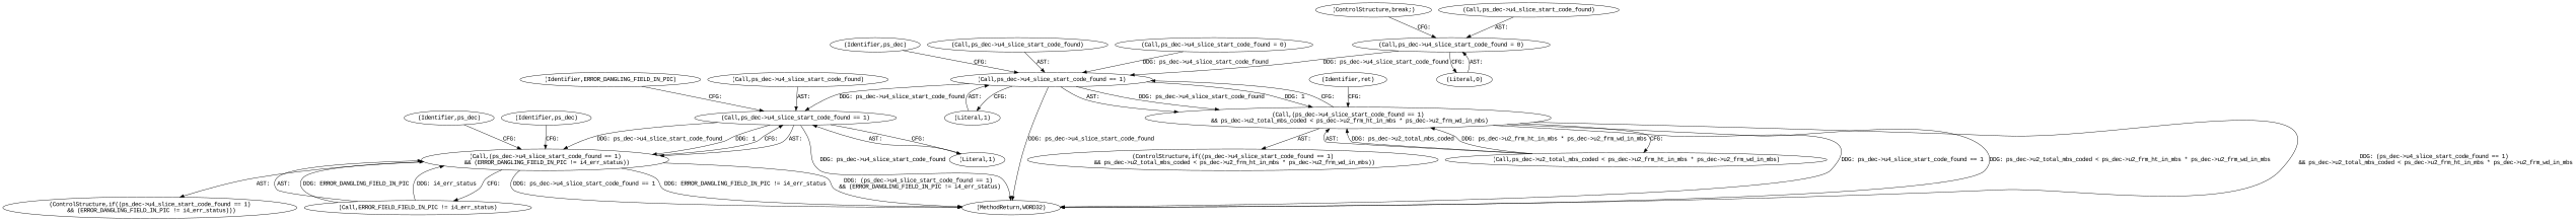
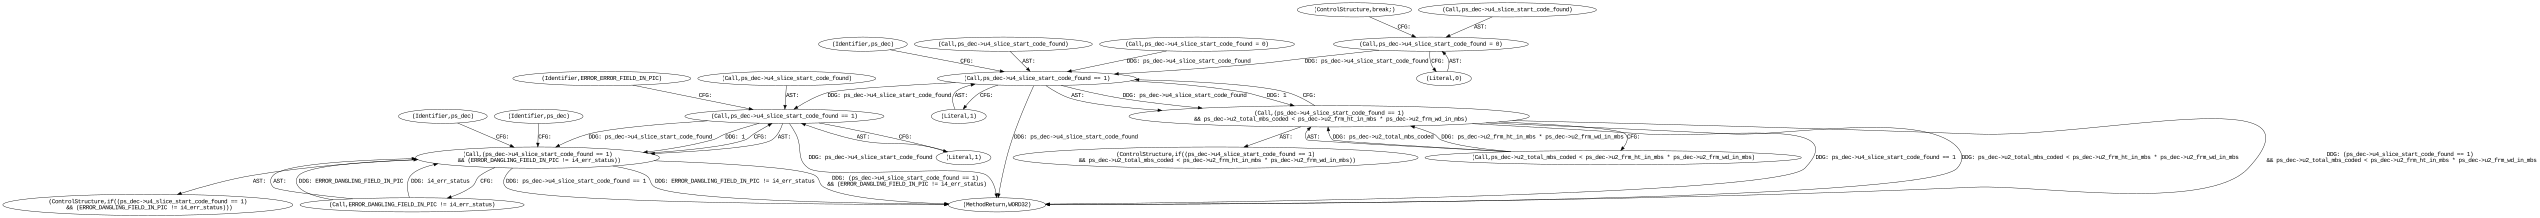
  digraph {
    fontname="Liberation Mono"
    node [fontname="Liberation Mono"]
    edge [fontname="Liberation Mono"]
    n1 [label="(Call,ps_dec->u4_slice_start_code_found = 0)"]
    n2 [label="(Call,ps_dec->u4_slice_start_code_found == 1)"]
    n3 [label="(Literal,0)"]
    n4 [label="(Call,(ps_dec->u4_slice_start_code_found == 1)\n && ps_dec->u2_total_mbs_coded < ps_dec->u2_frm_ht_in_mbs * ps_dec->u2_frm_wd_in_mbs)"]
    n5 [label="(Call,ps_dec->u4_slice_start_code_found == 1)"]
    n6 [label="(Literal,1)"]
    n7 [label="(MethodReturn,WORD32)"]
    n8 [label="(ControlStructure,if((ps_dec->u4_slice_start_code_found == 1)\n && ps_dec->u2_total_mbs_coded < ps_dec->u2_frm_ht_in_mbs * ps_dec->u2_frm_wd_in_mbs))"]
    n9 [label="(Call,ps_dec->u2_total_mbs_coded < ps_dec->u2_frm_ht_in_mbs * ps_dec->u2_frm_wd_in_mbs)"]
    n10 [label="(Call,(ps_dec->u4_slice_start_code_found == 1)\n && (ERROR_DANGLING_FIELD_IN_PIC != i4_err_status))"]
    n11 [label="(Literal,1)"]
    n12 [label="(ControlStructure,if((ps_dec->u4_slice_start_code_found == 1)\n && (ERROR_DANGLING_FIELD_IN_PIC != i4_err_status)))"]
-   n13 [label="(Call,ERROR_FIELD_FIELD_IN_PIC != i4_err_status)"]
+   n13 [label="(Call,ERROR_DANGLING_FIELD_IN_PIC != i4_err_status)"]
    n14 [label="(ControlStructure,break;)"]
-   n15 [label="(Identifier,ERROR_DANGLING_FIELD_IN_PIC)"]
+   n15 [label="(Identifier,ERROR_ERROR_FIELD_IN_PIC)"]
    n16 [label="(Call,ps_dec->u4_slice_start_code_found)"]
    n17 [label="(Identifier,ps_dec)"]
    n18 [label="(Call,ps_dec->u4_slice_start_code_found = 0)"]
    n19 [label="(Call,ps_dec->u4_slice_start_code_found)"]
    n20 [label="(Call,ps_dec->u4_slice_start_code_found)"]
    n21 [label="(Identifier,ps_dec)"]
    n22 [label="(Identifier,ps_dec)"]
-   n23 [label="(Identifier,ret)"]
    n1 -> n2 [label="DDG: ps_dec->u4_slice_start_code_found"]
    n1 -> n3 [label="CFG: "]
    n2 -> n4 [label="AST: "]
    n2 -> n4 [label="DDG: ps_dec->u4_slice_start_code_found"]
    n2 -> n4 [label="DDG: 1"]
    n2 -> n5 [label="DDG: ps_dec->u4_slice_start_code_found"]
    n2 -> n6 [label="CFG: "]
    n2 -> n7 [label="DDG: ps_dec->u4_slice_start_code_found"]
    n3 -> n1 [label="AST: "]
    n4 -> n2 [label="CFG: "]
    n4 -> n7 [label="DDG: (ps_dec->u4_slice_start_code_found == 1)\n && ps_dec->u2_total_mbs_coded < ps_dec->u2_frm_ht_in_mbs * ps_dec->u2_frm_wd_in_mbs"]
    n4 -> n7 [label="DDG: ps_dec->u4_slice_start_code_found == 1"]
    n4 -> n7 [label="DDG: ps_dec->u2_total_mbs_coded < ps_dec->u2_frm_ht_in_mbs * ps_dec->u2_frm_wd_in_mbs"]
    n4 -> n8 [label="AST: "]
    n4 -> n9 [label="CFG: "]
    n5 -> n7 [label="DDG: ps_dec->u4_slice_start_code_found"]
    n5 -> n10 [label="AST: "]
    n5 -> n10 [label="DDG: ps_dec->u4_slice_start_code_found"]
    n5 -> n10 [label="DDG: 1"]
    n5 -> n11 [label="CFG: "]
    n6 -> n2 [label="AST: "]
    n9 -> n4 [label="AST: "]
    n9 -> n4 [label="DDG: ps_dec->u2_total_mbs_coded"]
    n9 -> n4 [label="DDG: ps_dec->u2_frm_ht_in_mbs * ps_dec->u2_frm_wd_in_mbs"]
    n10 -> n5 [label="CFG: "]
    n10 -> n7 [label="DDG: ps_dec->u4_slice_start_code_found == 1"]
    n10 -> n7 [label="DDG: ERROR_DANGLING_FIELD_IN_PIC != i4_err_status"]
    n10 -> n7 [label="DDG: (ps_dec->u4_slice_start_code_found == 1)\n && (ERROR_DANGLING_FIELD_IN_PIC != i4_err_status)"]
    n10 -> n12 [label="AST: "]
    n10 -> n13 [label="CFG: "]
    n11 -> n5 [label="AST: "]
    n13 -> n10 [label="AST: "]
    n13 -> n10 [label="DDG: ERROR_DANGLING_FIELD_IN_PIC"]
    n13 -> n10 [label="DDG: i4_err_status"]
    n14 -> n1 [label="CFG: "]
    n15 -> n5 [label="CFG: "]
    n16 -> n2 [label="AST: "]
    n17 -> n10 [label="CFG: "]
    n18 -> n2 [label="DDG: ps_dec->u4_slice_start_code_found"]
    n19 -> n5 [label="AST: "]
    n20 -> n1 [label="AST: "]
    n21 -> n10 [label="CFG: "]
    n22 -> n2 [label="CFG: "]
-   n23 -> n4 [label="CFG: "]
  }
